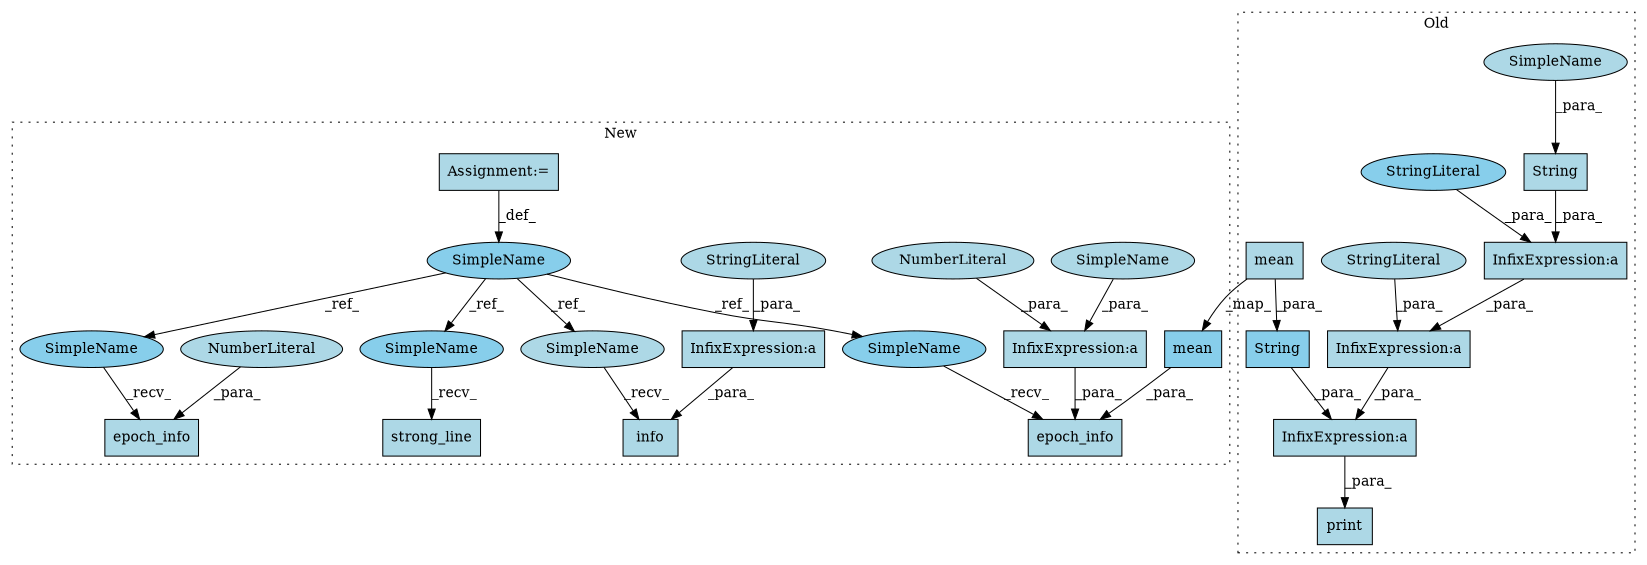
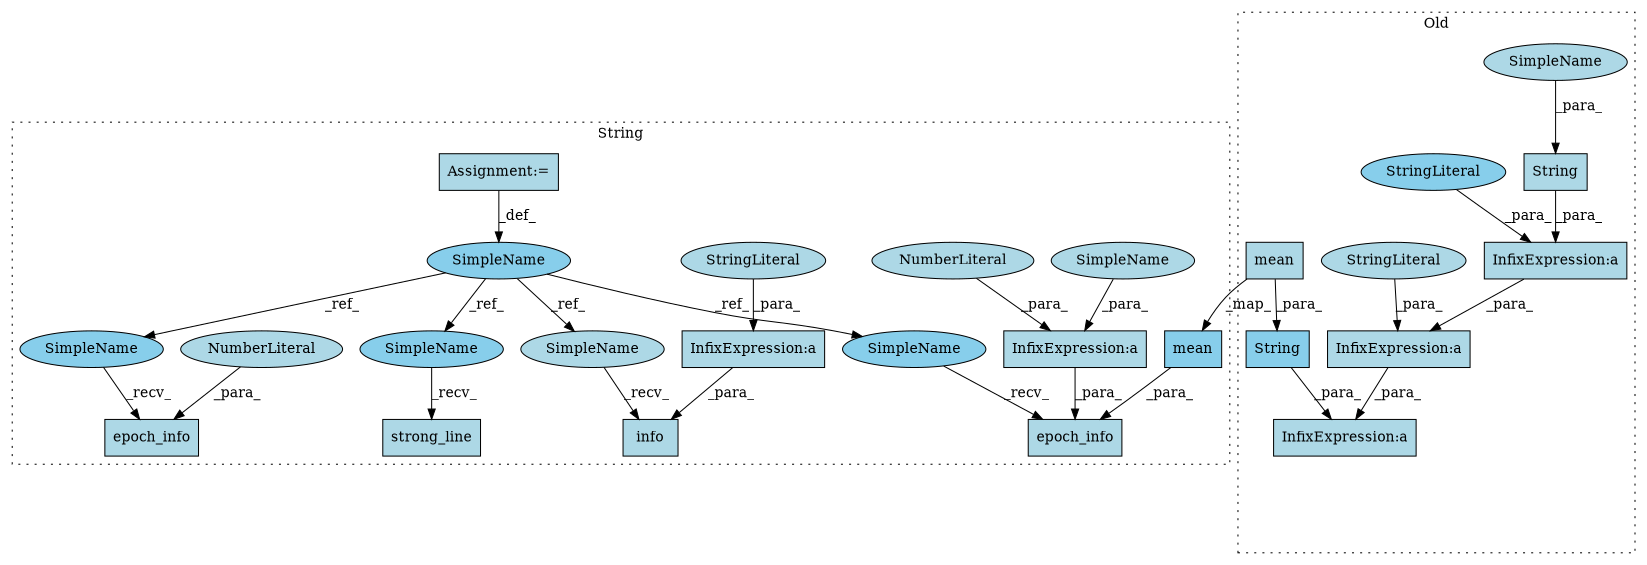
  digraph {
    node [a=32 fillcolor=lightblue l=3 s=2509 shape=box style=filled]
    n1 [l="7,1" label=String s="2496,2504"]
    n2 [a=27 label="InfixExpression:a" s=2506]
    n3 [a=45 l=4 label=StringLiteral shape=ellipse]
    n4 [a=27 label="InfixExpression:a" s=2493]
    n5 [a=27 label="InfixExpression:a" s=2514]
    n6 [fillcolor=skyblue l="7,1" label=String s="2517,2537"]
    n7 [a=45 fillcolor=skyblue l=17 label=StringLiteral s=2476 shape=ellipse]
-   n8 [l="6,1" label=print s="2468,2538"]
    n9 [l="5,1" label=mean s="2530,2536"]
    n10 [a=42 l=1 label=SimpleName s=2503 shape=ellipse]
    n11 [l=13 label=strong_line s=1805]
    n12 [a=42 fillcolor=skyblue l=6 label=SimpleName s=1760 shape=ellipse]
    n13 [l="5,1" label=info s="1831,1875"]
    n14 [a=27 label="InfixExpression:a" s=1860]
    n15 [a=45 l=24 label=StringLiteral s=1836 shape=ellipse]
    n16 [l="11,1" label=epoch_info s="2822,2873"]
    n17 [a=7 l=1 label="Assignment:=" s=1766]
    n18 [a=27 label="InfixExpression:a" s=2834]
    n19 [a=34 l=1 label=NumberLiteral s=2837 shape=ellipse]
    n20 [fillcolor=skyblue l="5,1" label=mean s="2845,2851"]
    n21 [l="11,1" label=epoch_info s="2516,2563"]
    n22 [a=34 l=1 label=NumberLiteral s=2527 shape=ellipse]
    n23 [a=42 l=1 label=SimpleName s=2833 shape=ellipse]
    n24 [a=42 fillcolor=skyblue l=6 label=SimpleName s=2815 shape=ellipse]
    n25 [a=42 fillcolor=skyblue l=6 label=SimpleName shape=ellipse]
    n26 [a=42 fillcolor=skyblue l=6 label=SimpleName s=1798 shape=ellipse]
    n27 [a=42 l=6 label=SimpleName s=1824 shape=ellipse]
    subgraph cluster_1 {
      label=Old
      style=dotted
      n1
      n2
      n3
      n4
      n5
      n6
      n7
-     n8
      n9
      n10
    }
    subgraph cluster_2 {
-     label=New
+     label=String
      style=dotted
      n11
      n12
      n13
      n14
      n15
      n16
      n17
      n18
      n19
      n20
      n21
      n22
      n23
      n24
      n25
      n26
      n27
    }
    n1 -> n4 [label=_para_]
    n2 -> n5 [label=_para_]
    n3 -> n2 [label=_para_]
    n4 -> n2 [label=_para_]
-   n5 -> n8 [label=_para_]
    n6 -> n5 [label=_para_]
    n7 -> n4 [label=_para_]
    n9 -> n6 [label=_para_]
    n9 -> n20 [label=_map_]
    n10 -> n1 [label=_para_]
    n12 -> n24 [label=_ref_]
    n12 -> n25 [label=_ref_]
    n12 -> n26 [label=_ref_]
    n12 -> n27 [label=_ref_]
    n14 -> n13 [label=_para_]
    n15 -> n14 [label=_para_]
    n17 -> n12 [label=_def_]
    n18 -> n16 [label=_para_]
    n19 -> n18 [label=_para_]
    n20 -> n16 [label=_para_]
    n22 -> n21 [label=_para_]
    n23 -> n18 [label=_para_]
    n24 -> n16 [label=_recv_]
    n25 -> n21 [label=_recv_]
    n26 -> n11 [label=_recv_]
    n27 -> n13 [label=_recv_]
  }
